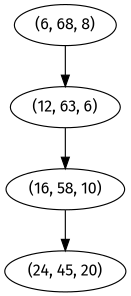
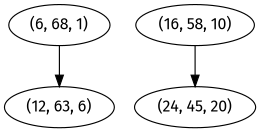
  digraph {
    fontname="Fira Sans"
    node [fontname="Fira Sans"]
    edge [fontname="Fira Sans"]
-   "(6, 68, 1)" [label="(6, 68, 8)"]
+   "(6, 68, 1)"
    "(12, 63, 6)"
    "(16, 58, 10)"
    n4 [label="(24, 45, 20)"]
    "(6, 68, 1)" -> "(12, 63, 6)"
-   "(12, 63, 6)" -> "(16, 58, 10)"
    "(16, 58, 10)" -> n4
  }
